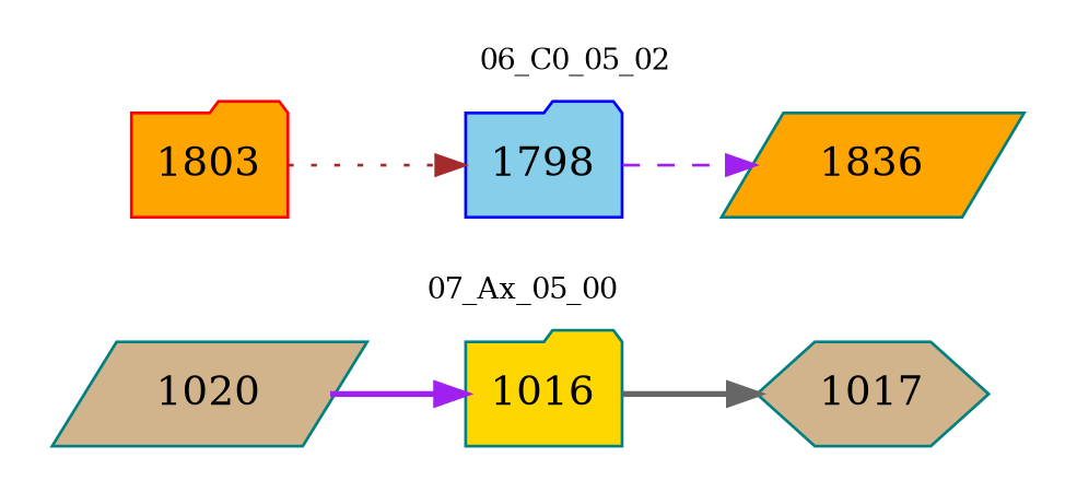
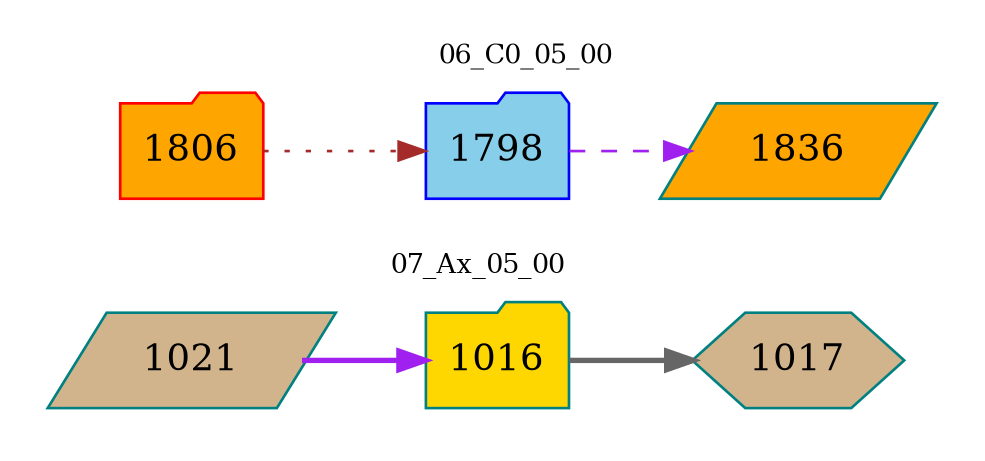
  digraph {
    rankdir=LR
    node [color=teal fillcolor=tan shape=folder style=filled]
    edge [color=purple style=bold]
-   n1 [label=1020 shape=parallelogram]
+   n1 [label=1021 shape=parallelogram]
    n2 [fillcolor=gold label=1016]
    n3 [label=1017 shape=hexagon]
-   n4 [color=red fillcolor=orange label=1803]
+   n4 [color=red fillcolor=orange label=1806]
    n5 [color=blue fillcolor=skyblue label=1798]
    n6 [fillcolor=orange label=1836 shape=parallelogram]
    subgraph cluster_1 {
      color=white
      fontsize=10
      label="07_Ax_05_00"
      n1
      n2
      n3
    }
    subgraph cluster_2 {
      color=white
      fontsize=10
-     label="06_C0_05_02"
+     label="06_C0_05_00"
      n4
      n5
      n6
    }
    n1 -> n2
    n2 -> n3 [color=gray40]
    n4 -> n5 [color=brown style=dotted]
    n5 -> n6 [style=dashed]
  }
